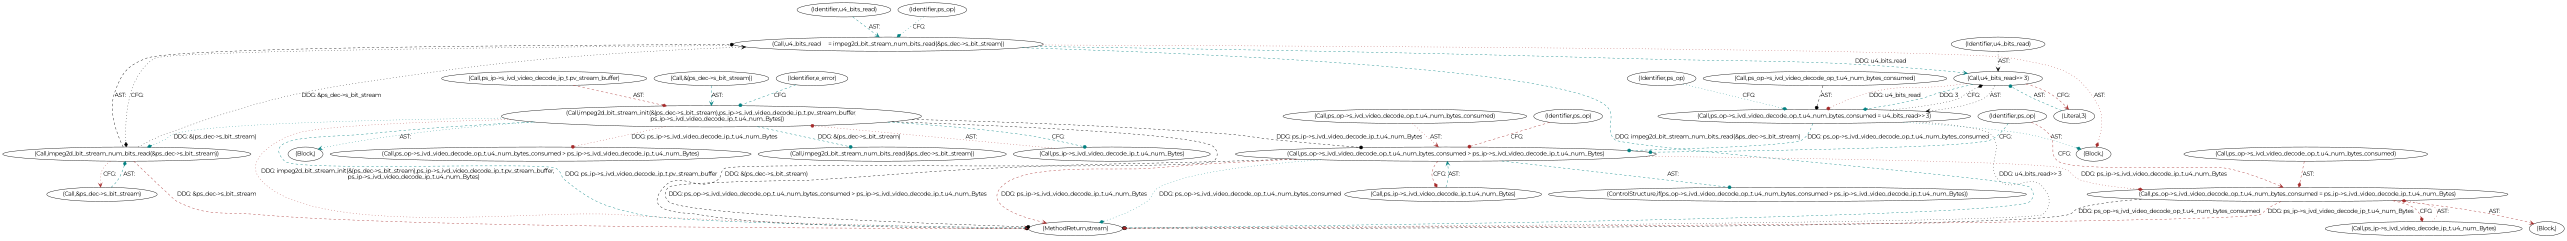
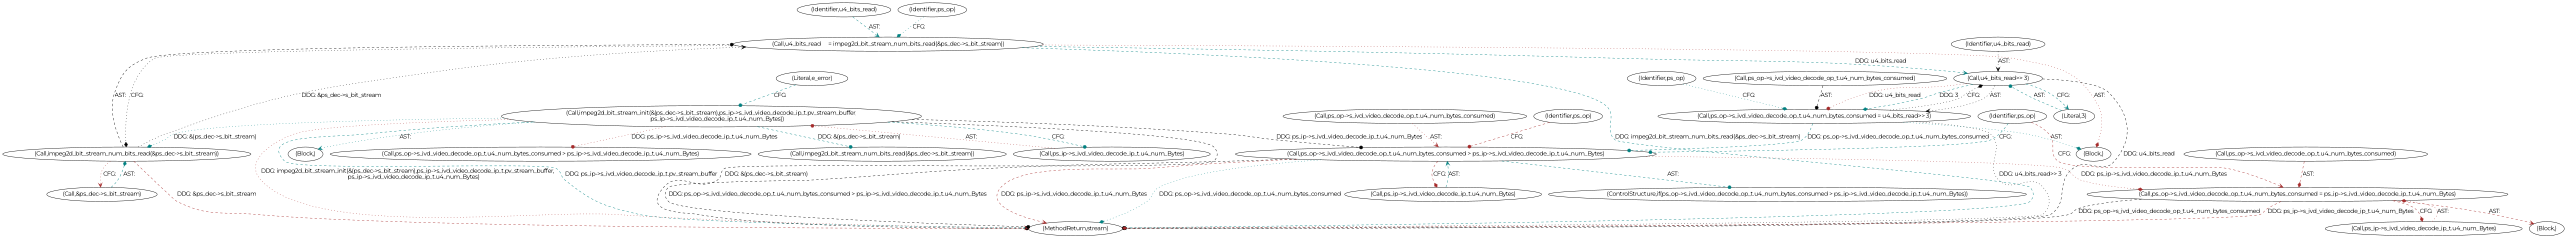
  digraph {
    fontname=Montserrat
    node [fontname=Montserrat]
    edge [arrowhead=diamond color=teal fontname=Montserrat style=dashed]
    n1 [label="(Call,u4_bits_read     = impeg2d_bit_stream_num_bits_read(&ps_dec->s_bit_stream))"]
    n2 [label="(Call,impeg2d_bit_stream_num_bits_read(&ps_dec->s_bit_stream))"]
    n3 [label="(Call,u4_bits_read>> 3)"]
    n4 [label="(MethodReturn,stream)"]
    n5 [label="(Block,)"]
    n6 [label="(Call,&ps_dec->s_bit_stream)"]
    n7 [label="(Call,ps_op->s_ivd_video_decode_op_t.u4_num_bytes_consumed = u4_bits_read>> 3)"]
    n8 [label="(Literal,3)"]
    n9 [label="(Call,impeg2d_bit_stream_init(&(ps_dec->s_bit_stream),ps_ip->s_ivd_video_decode_ip_t.pv_stream_buffer,\n        ps_ip->s_ivd_video_decode_ip_t.u4_num_Bytes))"]
    n10 [label="(Call,ps_op->s_ivd_video_decode_op_t.u4_num_bytes_consumed > ps_ip->s_ivd_video_decode_ip_t.u4_num_Bytes)"]
    n11 [label="(Block,)"]
    n12 [label="(Call,ps_op->s_ivd_video_decode_op_t.u4_num_bytes_consumed > ps_ip->s_ivd_video_decode_ip_t.u4_num_Bytes)"]
    n13 [label="(Call,impeg2d_bit_stream_num_bits_read(&ps_dec->s_bit_stream))"]
    n14 [label="(Call,ps_ip->s_ivd_video_decode_ip_t.u4_num_Bytes)"]
    n15 [label="(Call,ps_op->s_ivd_video_decode_op_t.u4_num_bytes_consumed = ps_ip->s_ivd_video_decode_ip_t.u4_num_Bytes)"]
    n16 [label="(Call,ps_ip->s_ivd_video_decode_ip_t.u4_num_Bytes)"]
    n17 [label="(ControlStructure,if(ps_op->s_ivd_video_decode_op_t.u4_num_bytes_consumed > ps_ip->s_ivd_video_decode_ip_t.u4_num_Bytes))"]
    n18 [label="(Call,ps_ip->s_ivd_video_decode_ip_t.u4_num_Bytes)"]
    n19 [label="(Block,)"]
    n20 [label="(Identifier,ps_op)"]
-   n21 [label="(Call,ps_ip->s_ivd_video_decode_ip_t.pv_stream_buffer)"]
    n22 [label="(Call,ps_op->s_ivd_video_decode_op_t.u4_num_bytes_consumed)"]
    n23 [label="(Identifier,ps_op)"]
    n24 [label="(Call,ps_op->s_ivd_video_decode_op_t.u4_num_bytes_consumed)"]
    n25 [label="(Identifier,u4_bits_read)"]
-   n26 [label="(Call,&(ps_dec->s_bit_stream))"]
    n27 [label="(Identifier,u4_bits_read)"]
    n28 [label="(Identifier,ps_op)"]
    n29 [label="(Identifier,ps_op)"]
    n30 [label="(Call,ps_op->s_ivd_video_decode_op_t.u4_num_bytes_consumed)"]
-   n31 [label="(Identifier,e_error)"]
+   n31 [label="(Literal,e_error)"]
    n1 -> n2 [color=black label="CFG: " style=dotted]
    n1 -> n3 [arrowhead=vee label="DDG: u4_bits_read"]
    n1 -> n4 [arrowhead=vee label="DDG: impeg2d_bit_stream_num_bits_read(&ps_dec->s_bit_stream)"]
    n1 -> n5 [color=brown label="AST: " style=dotted]
    n2 -> n1 [arrowhead=dot color=black label="AST: "]
    n2 -> n1 [arrowhead=vee color=black label="DDG: &ps_dec->s_bit_stream" style=dotted]
    n2 -> n4 [arrowhead=dot color=brown label="DDG: &ps_dec->s_bit_stream"]
    n2 -> n6 [arrowhead=vee color=brown label="CFG: " style=dotted]
+   n3 -> n4 [arrowhead=dot color=black label="DDG: u4_bits_read"]
    n3 -> n7 [arrowhead=vee color=black label="AST: " style=dotted]
    n3 -> n7 [arrowhead=dot color=brown label="DDG: u4_bits_read" style=dotted]
    n3 -> n7 [label="DDG: 3"]
-   n3 -> n8 [arrowhead=vee color=brown label="CFG: "]
+   n3 -> n8 [arrowhead=vee label="CFG: "]
    n6 -> n2 [label="AST: "]
    n7 -> n3 [color=black label="CFG: " style=dotted]
    n7 -> n4 [arrowhead=dot color=black label="DDG: u4_bits_read>> 3" style=dotted]
    n7 -> n5 [label="AST: " style=dotted]
    n7 -> n10 [arrowhead=dot label="DDG: ps_op->s_ivd_video_decode_op_t.u4_num_bytes_consumed"]
    n8 -> n3 [arrowhead=dot label="AST: "]
    n9 -> n2 [label="DDG: &(ps_dec->s_bit_stream)" style=dotted]
    n9 -> n4 [label="DDG: ps_ip->s_ivd_video_decode_ip_t.pv_stream_buffer"]
    n9 -> n4 [arrowhead=dot color=black label="DDG: &(ps_dec->s_bit_stream)"]
    n9 -> n4 [arrowhead=vee color=brown label="DDG: impeg2d_bit_stream_init(&(ps_dec->s_bit_stream),ps_ip->s_ivd_video_decode_ip_t.pv_stream_buffer,\n        ps_ip->s_ivd_video_decode_ip_t.u4_num_Bytes)" style=dotted]
    n9 -> n10 [arrowhead=dot color=black label="DDG: ps_ip->s_ivd_video_decode_ip_t.u4_num_Bytes"]
    n9 -> n11 [arrowhead=vee label="AST: " style=dotted]
    n9 -> n12 [arrowhead=dot color=brown label="DDG: ps_ip->s_ivd_video_decode_ip_t.u4_num_Bytes" style=dotted]
    n9 -> n13 [arrowhead=dot label="DDG: &(ps_dec->s_bit_stream)"]
    n9 -> n14 [arrowhead=dot label="CFG: "]
    n10 -> n4 [arrowhead=dot color=black label="DDG: ps_op->s_ivd_video_decode_op_t.u4_num_bytes_consumed > ps_ip->s_ivd_video_decode_ip_t.u4_num_Bytes"]
    n10 -> n4 [arrowhead=vee color=brown label="DDG: ps_ip->s_ivd_video_decode_ip_t.u4_num_Bytes"]
    n10 -> n4 [label="DDG: ps_op->s_ivd_video_decode_op_t.u4_num_bytes_consumed" style=dotted]
    n10 -> n15 [color=brown label="DDG: ps_ip->s_ivd_video_decode_ip_t.u4_num_Bytes" style=dotted]
    n10 -> n16 [color=brown label="CFG: "]
    n10 -> n17 [arrowhead=dot label="AST: "]
    n14 -> n9 [arrowhead=dot color=brown label="AST: " style=dotted]
    n15 -> n4 [color=black label="DDG: ps_op->s_ivd_video_decode_op_t.u4_num_bytes_consumed"]
    n15 -> n4 [color=brown label="DDG: ps_ip->s_ivd_video_decode_ip_t.u4_num_Bytes"]
    n15 -> n18 [color=brown label="CFG: "]
    n15 -> n19 [arrowhead=vee color=brown label="AST: "]
    n16 -> n10 [arrowhead=vee label="AST: "]
    n18 -> n15 [color=brown label="AST: " style=dotted]
    n20 -> n7 [label="CFG: " style=dotted]
-   n21 -> n9 [color=brown label="AST: "]
    n22 -> n10 [arrowhead=vee color=brown label="AST: " style=dotted]
    n23 -> n10 [arrowhead=dot label="CFG: "]
    n23 -> n15 [arrowhead=vee color=brown label="CFG: "]
    n24 -> n7 [arrowhead=dot color=black label="AST: "]
    n25 -> n3 [arrowhead=vee color=black label="AST: " style=dotted]
-   n26 -> n9 [arrowhead=vee label="AST: "]
    n27 -> n1 [arrowhead=vee label="AST: "]
    n28 -> n10 [arrowhead=dot color=brown label="CFG: "]
    n29 -> n1 [label="CFG: " style=dotted]
    n30 -> n15 [color=brown label="AST: "]
    n31 -> n9 [arrowhead=dot label="CFG: "]
  }
